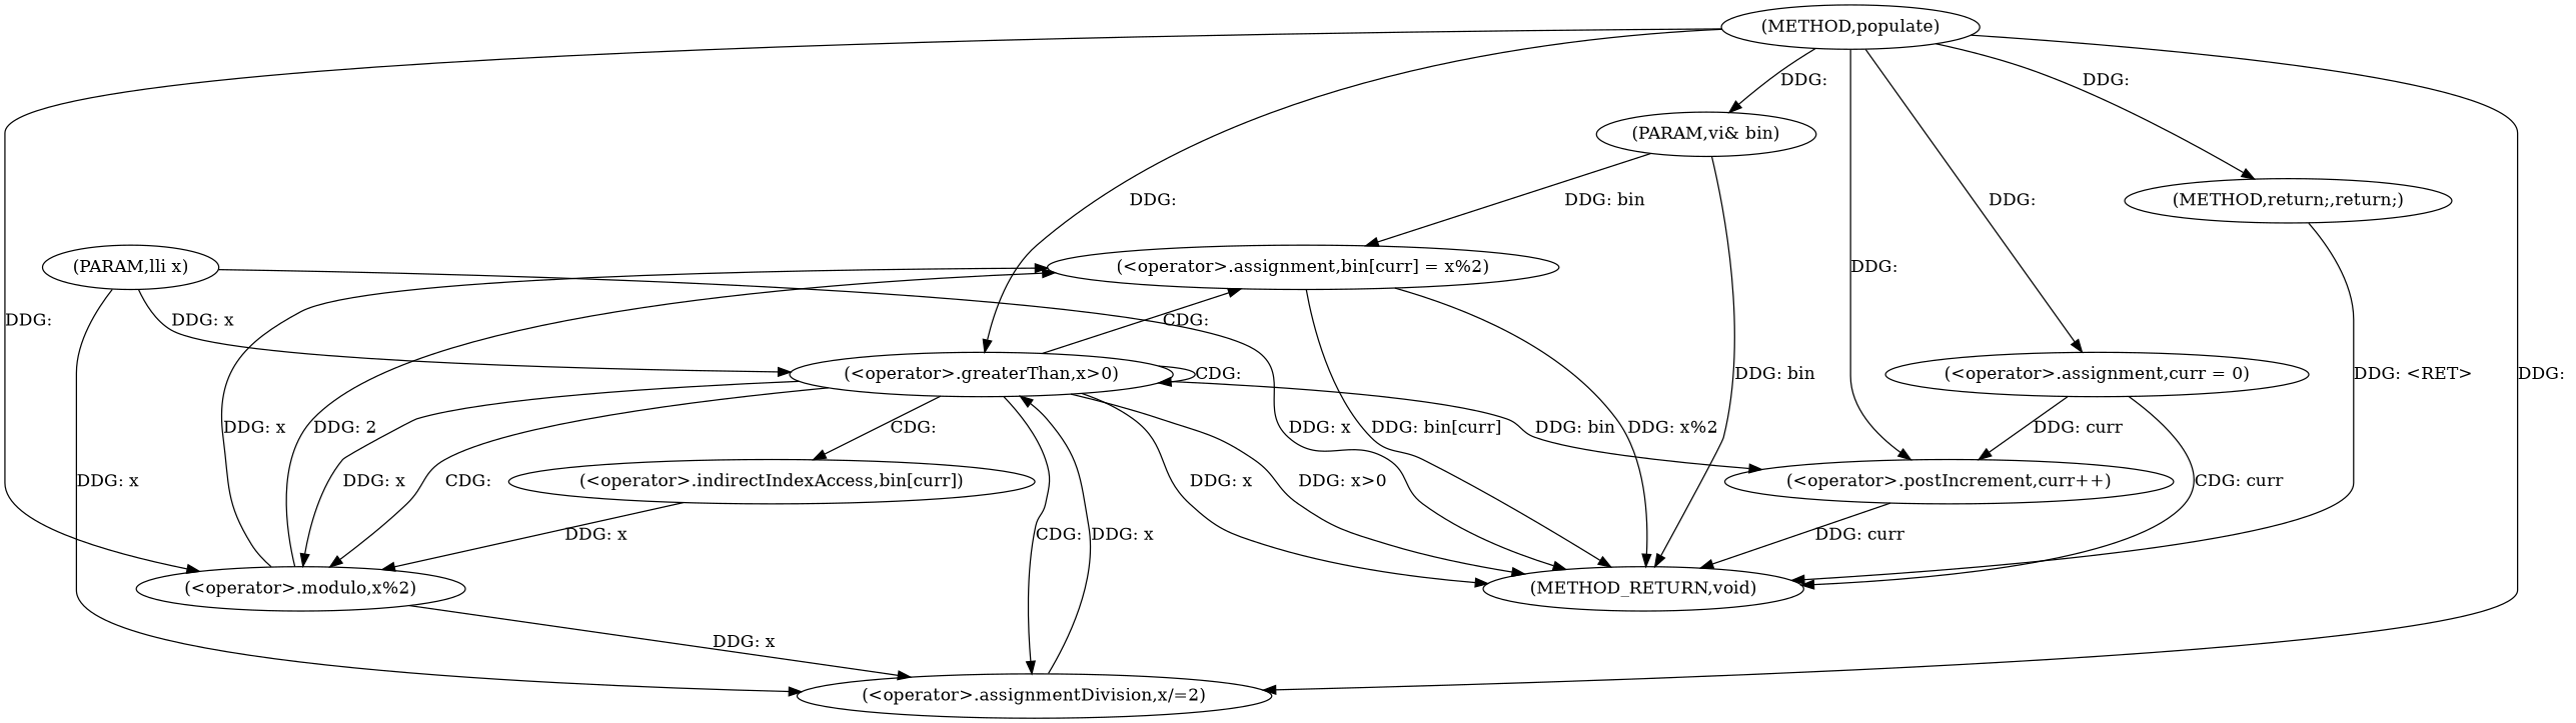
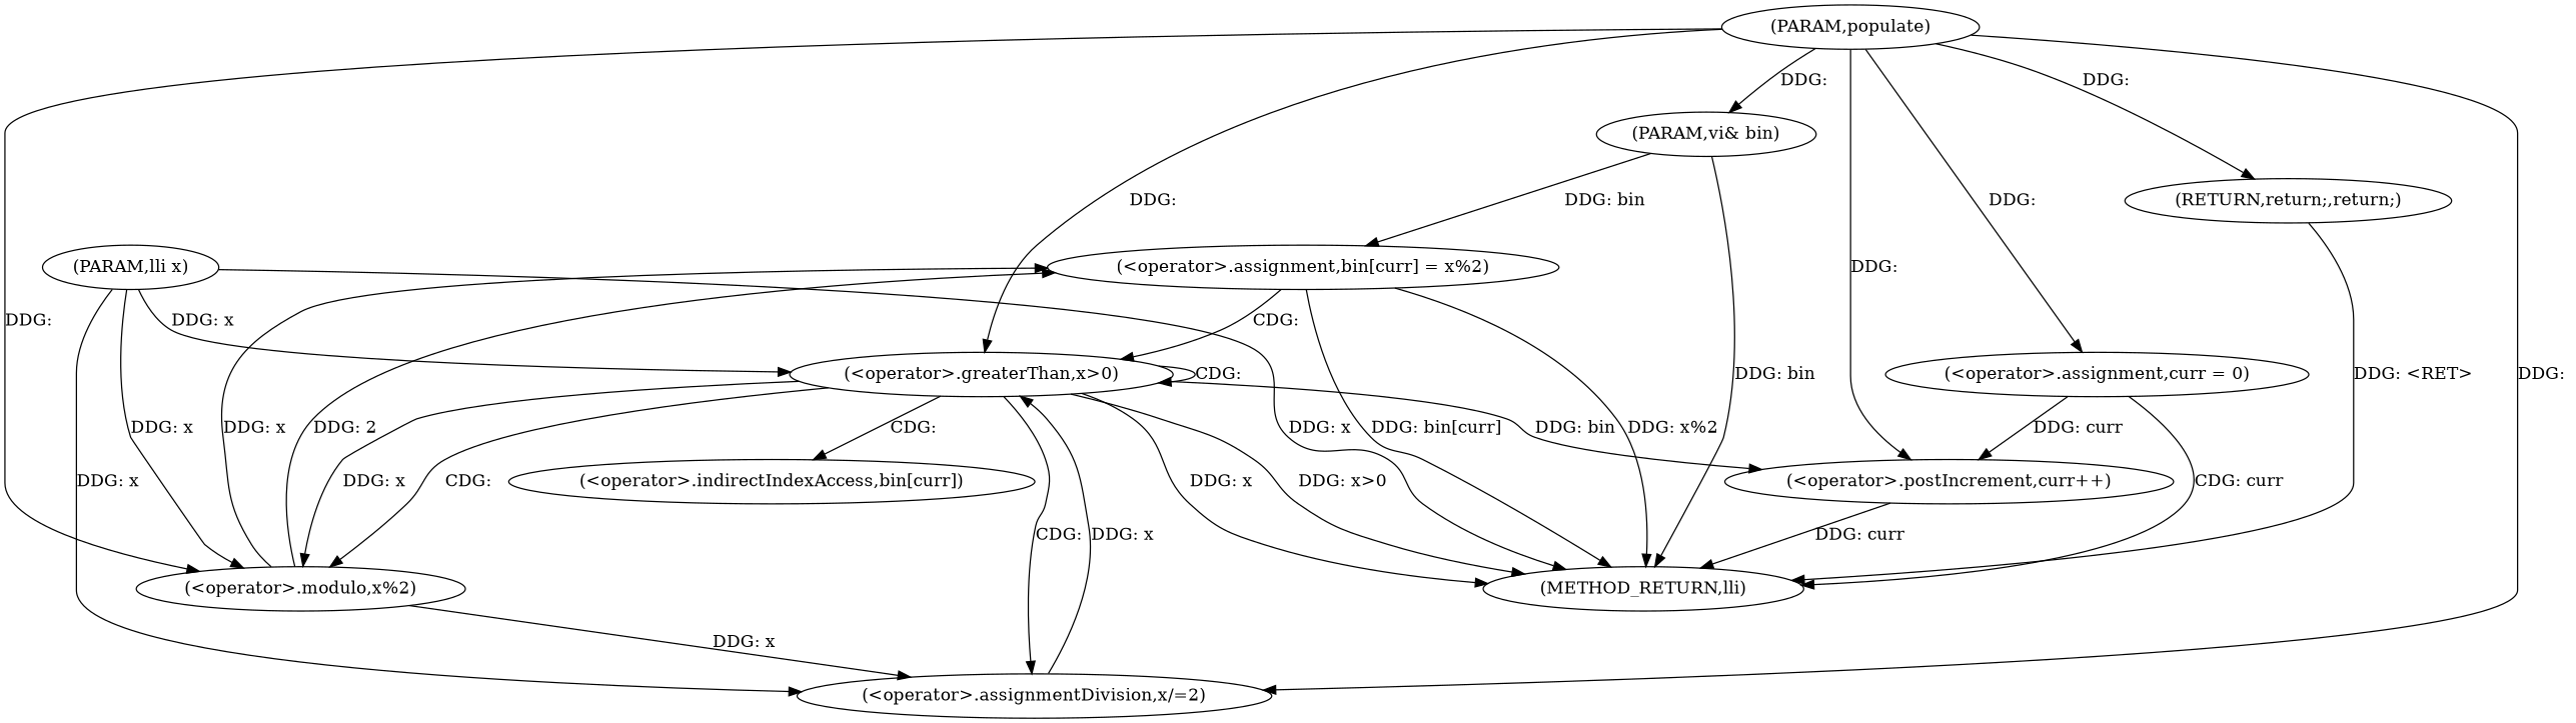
  digraph {
-   n1 [label="(METHOD,populate)"]
+   n1 [label="(PARAM,populate)"]
    n2 [label="(PARAM,vi& bin)"]
    n3 [label="(<operator>.assignment,curr = 0)"]
-   n4 [label="(METHOD,return;,return;)"]
+   n4 [label="(RETURN,return;,return;)"]
    n5 [label="(<operator>.greaterThan,x>0)"]
    n6 [label="(<operator>.assignmentDivision,x/=2)"]
    n7 [label="(<operator>.postIncrement,curr++)"]
    n8 [label="(<operator>.modulo,x%2)"]
    n9 [label="(PARAM,lli x)"]
-   n10 [label="(METHOD_RETURN,void)"]
+   n10 [label="(METHOD_RETURN,lli)"]
    n11 [label="(<operator>.assignment,bin[curr] = x%2)"]
    n12 [label="(<operator>.indirectIndexAccess,bin[curr])"]
    n1 -> n2 [label="DDG: "]
    n1 -> n3 [label="DDG: "]
    n1 -> n4 [label="DDG: "]
    n1 -> n5 [label="DDG: "]
    n1 -> n6 [label="DDG: "]
    n1 -> n7 [label="DDG: "]
    n1 -> n8 [label="DDG: "]
    n2 -> n10 [label="DDG: bin"]
    n2 -> n11 [label="DDG: bin"]
    n3 -> n7 [label="DDG: curr"]
    n3 -> n10 [label="CDG: curr"]
    n4 -> n10 [label="DDG: <RET>"]
    n5 -> n5 [label="CDG: "]
    n5 -> n6 [label="CDG: "]
    n5 -> n7 [label="DDG: bin"]
    n5 -> n8 [label="DDG: x"]
    n5 -> n8 [label="CDG: "]
    n5 -> n10 [label="DDG: x"]
    n5 -> n10 [label="DDG: x>0"]
-   n5 -> n11 [label="CDG: "]
+   n11 -> n5 [label="CDG: "]
    n5 -> n12 [label="CDG: "]
    n6 -> n5 [label="DDG: x"]
    n7 -> n10 [label="DDG: curr"]
    n8 -> n6 [label="DDG: x"]
    n8 -> n11 [label="DDG: x"]
    n8 -> n11 [label="DDG: 2"]
    n9 -> n5 [label="DDG: x"]
    n9 -> n6 [label="DDG: x"]
-   n12 -> n8 [label="DDG: x"]
+   n9 -> n8 [label="DDG: x"]
    n9 -> n10 [label="DDG: x"]
    n11 -> n10 [label="DDG: bin[curr]"]
    n11 -> n10 [label="DDG: x%2"]
  }
